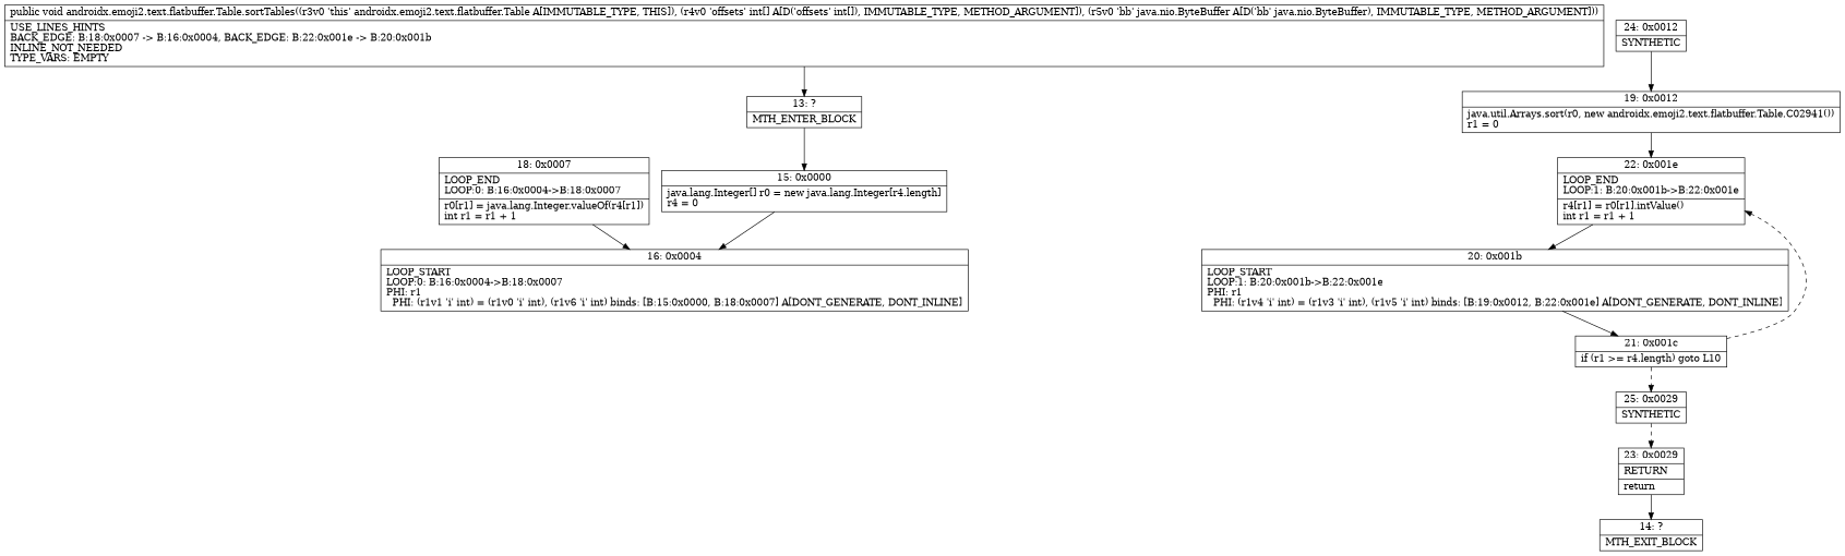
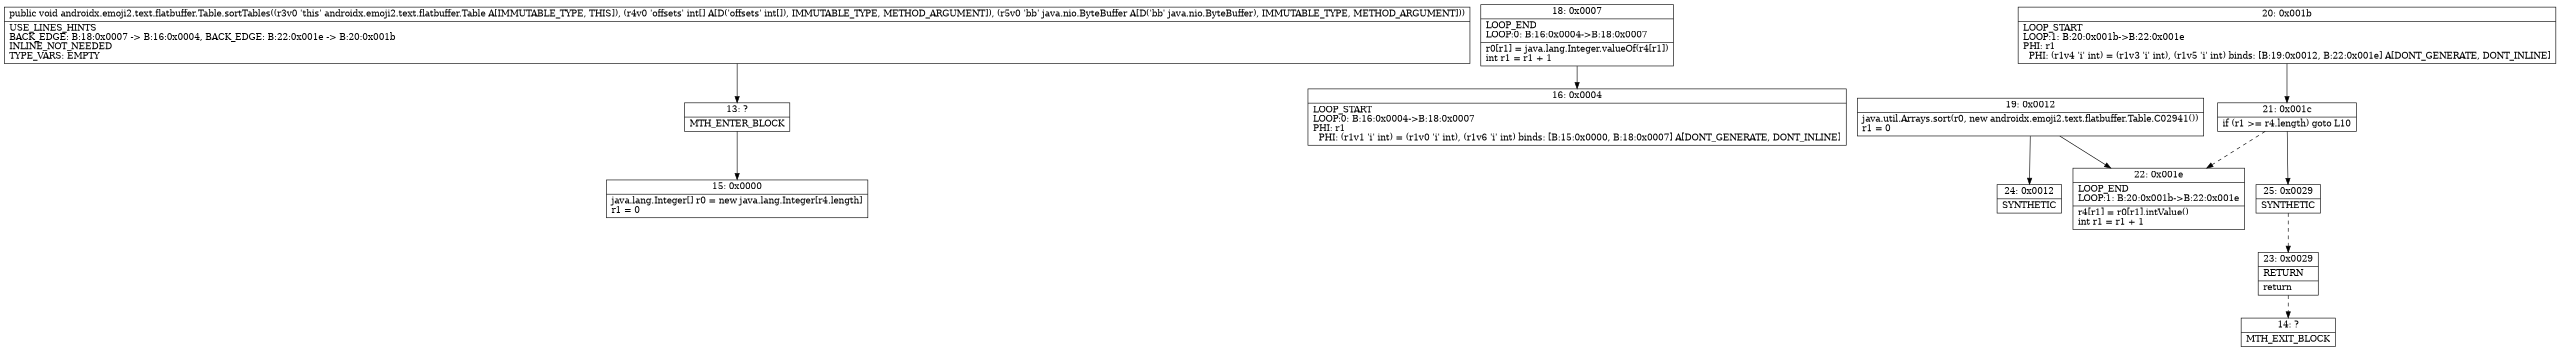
  digraph {
    node [shape=record]
    n1 [label="{13\:\ ?|MTH_ENTER_BLOCK\l}"]
-   n2 [label="{15\:\ 0x0000|java.lang.Integer[] r0 = new java.lang.Integer[r4.length]\lr4 = 0\l}"]
+   n2 [label="{15\:\ 0x0000|java.lang.Integer[] r0 = new java.lang.Integer[r4.length]\lr1 = 0\l}"]
    n3 [label="{16\:\ 0x0004|LOOP_START\lLOOP:0: B:16:0x0004\-\>B:18:0x0007\lPHI: r1 \l  PHI: (r1v1 'i' int) = (r1v0 'i' int), (r1v6 'i' int) binds: [B:15:0x0000, B:18:0x0007] A[DONT_GENERATE, DONT_INLINE]\l}"]
    n4 [label="{18\:\ 0x0007|LOOP_END\lLOOP:0: B:16:0x0004\-\>B:18:0x0007\l|r0[r1] = java.lang.Integer.valueOf(r4[r1])\lint r1 = r1 + 1\l}"]
    n5 [label="{24\:\ 0x0012|SYNTHETIC\l}"]
    n6 [label="{19\:\ 0x0012|java.util.Arrays.sort(r0, new androidx.emoji2.text.flatbuffer.Table.C02941())\lr1 = 0\l}"]
    n7 [label="{22\:\ 0x001e|LOOP_END\lLOOP:1: B:20:0x001b\-\>B:22:0x001e\l|r4[r1] = r0[r1].intValue()\lint r1 = r1 + 1\l}"]
    n8 [label="{20\:\ 0x001b|LOOP_START\lLOOP:1: B:20:0x001b\-\>B:22:0x001e\lPHI: r1 \l  PHI: (r1v4 'i' int) = (r1v3 'i' int), (r1v5 'i' int) binds: [B:19:0x0012, B:22:0x001e] A[DONT_GENERATE, DONT_INLINE]\l}"]
    n9 [label="{21\:\ 0x001c|if (r1 \>= r4.length) goto L10\l}"]
    n10 [label="{25\:\ 0x0029|SYNTHETIC\l}"]
    n11 [label="{23\:\ 0x0029|RETURN\l|return\l}"]
    n12 [label="{14\:\ ?|MTH_EXIT_BLOCK\l}"]
    n13 [label="{public void androidx.emoji2.text.flatbuffer.Table.sortTables((r3v0 'this' androidx.emoji2.text.flatbuffer.Table A[IMMUTABLE_TYPE, THIS]), (r4v0 'offsets' int[] A[D('offsets' int[]), IMMUTABLE_TYPE, METHOD_ARGUMENT]), (r5v0 'bb' java.nio.ByteBuffer A[D('bb' java.nio.ByteBuffer), IMMUTABLE_TYPE, METHOD_ARGUMENT]))  | USE_LINES_HINTS\lBACK_EDGE: B:18:0x0007 \-\> B:16:0x0004, BACK_EDGE: B:22:0x001e \-\> B:20:0x001b\lINLINE_NOT_NEEDED\lTYPE_VARS: EMPTY\l}"]
    n1 -> n2
-   n2 -> n3
    n4 -> n3
-   n5 -> n6
+   n6 -> n5
    n6 -> n7
-   n7 -> n8
    n8 -> n9
    n9 -> n7 [style=dashed]
-   n9 -> n10 [style=dashed]
+   n9 -> n10
    n10 -> n11 [style=dashed]
-   n11 -> n12
+   n11 -> n12 [style=dashed]
    n13 -> n1
  }
